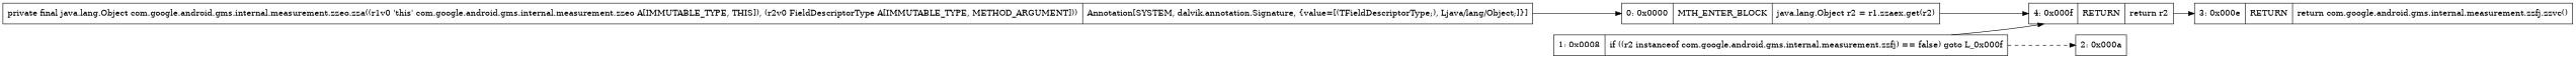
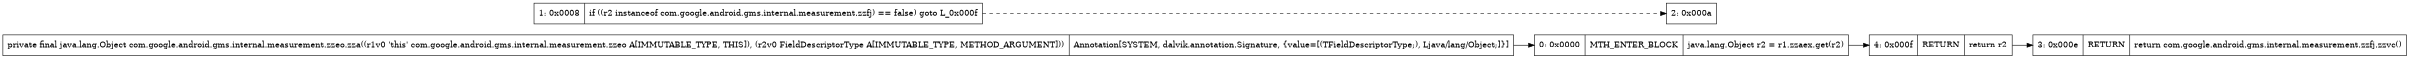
  digraph {
    rankdir=LR
    node [shape=record]
    n1 [label="{0\:\ 0x0000|MTH_ENTER_BLOCK\l|java.lang.Object r2 = r1.zzaex.get(r2)\l}"]
    n2 [label="{4\:\ 0x000f|RETURN\l|return r2\l}"]
    n3 [label="{1\:\ 0x0008|if ((r2 instanceof com.google.android.gms.internal.measurement.zzfj) == false) goto L_0x000f\l}"]
    n4 [label="{2\:\ 0x000a}"]
    n5 [label="{3\:\ 0x000e|RETURN\l|return com.google.android.gms.internal.measurement.zzfj.zzvc()\l}"]
    n6 [label="{private final java.lang.Object com.google.android.gms.internal.measurement.zzeo.zza((r1v0 'this' com.google.android.gms.internal.measurement.zzeo A[IMMUTABLE_TYPE, THIS]), (r2v0 FieldDescriptorType A[IMMUTABLE_TYPE, METHOD_ARGUMENT]))  | Annotation[SYSTEM, dalvik.annotation.Signature, \{value=[(TFieldDescriptorType;), Ljava\/lang\/Object;]\}]\l}"]
    n1 -> n2
    n2 -> n5
-   n3 -> n2
    n3 -> n4 [style=dashed]
    n6 -> n1
  }
